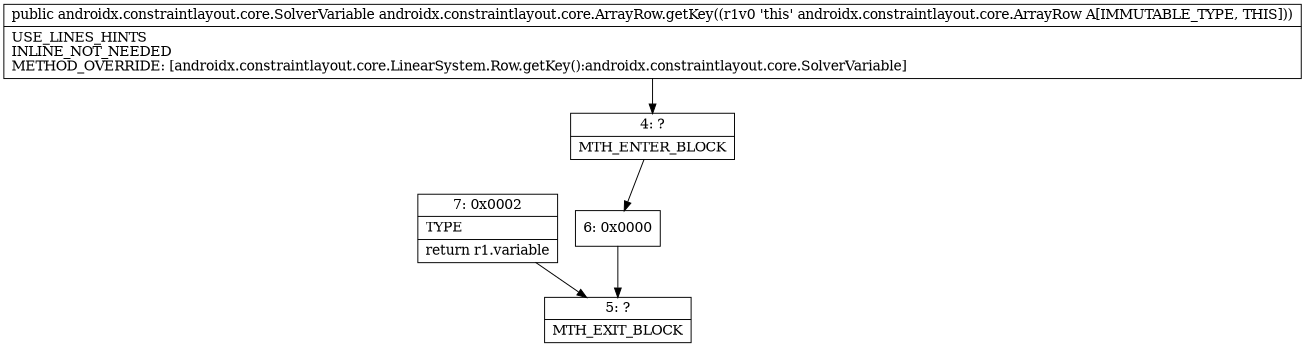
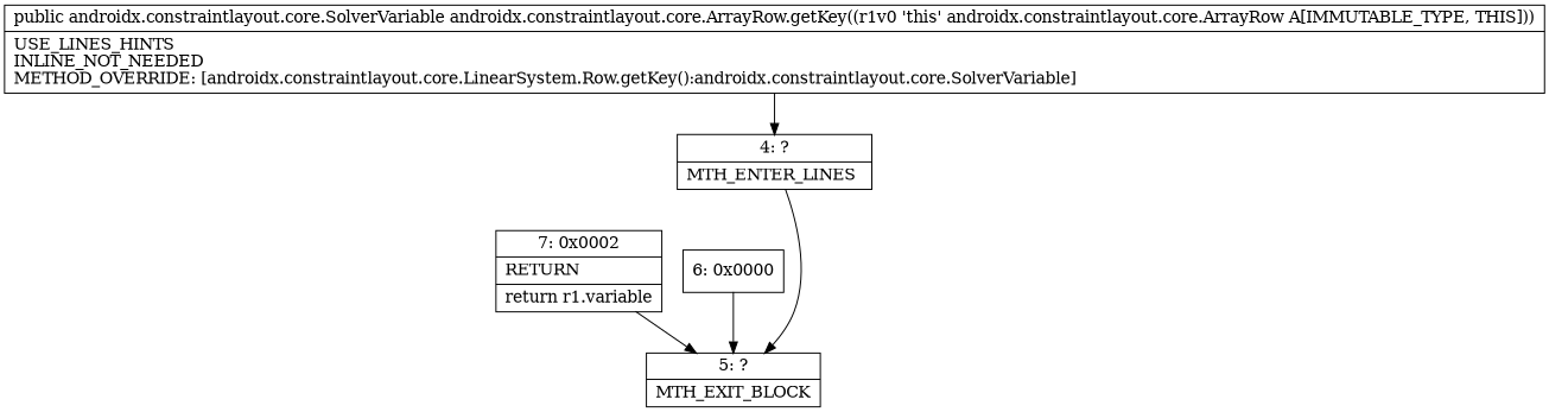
  digraph {
    node [shape=record]
-   n1 [label="{4\:\ ?|MTH_ENTER_BLOCK\l}"]
+   n1 [label="{4\:\ ?|MTH_ENTER_LINES\l}"]
    n2 [label="{6\:\ 0x0000}"]
    n3 [label="{5\:\ ?|MTH_EXIT_BLOCK\l}"]
-   n4 [label="{7\:\ 0x0002|TYPE\l|return r1.variable\l}"]
+   n4 [label="{7\:\ 0x0002|RETURN\l|return r1.variable\l}"]
    n5 [label="{public androidx.constraintlayout.core.SolverVariable androidx.constraintlayout.core.ArrayRow.getKey((r1v0 'this' androidx.constraintlayout.core.ArrayRow A[IMMUTABLE_TYPE, THIS]))  | USE_LINES_HINTS\lINLINE_NOT_NEEDED\lMETHOD_OVERRIDE: [androidx.constraintlayout.core.LinearSystem.Row.getKey():androidx.constraintlayout.core.SolverVariable]\l}"]
-   n1 -> n2
+   n1 -> n3
    n2 -> n3
    n4 -> n3
    n5 -> n1
  }
